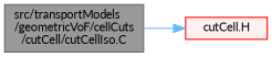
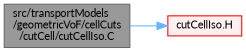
  digraph {
    rankdir=LR
    fontname=Lato
    node [fontname=Lato fontsize=10 shape=box style=filled]
    n1 [color=gray40 fillcolor=grey60 fontcolor=black height=0.2 label="src/transportModels\l/geometricVoF/cellCuts\l/cutCell/cutCellIso.C" width=0.4]
-   n2 [color=red fillcolor="#FFF0F0" height=0.2 label="cutCell.H" width=0.4]
+   n2 [color=red fillcolor="#FFF0F0" height=0.2 label="cutCellIso.H" width=0.4]
    n1 -> n2 [color=steelblue1 fontname=Lato fontsize=10 labelfontname=Helvetica labelfontsize=10 style=solid]
  }
